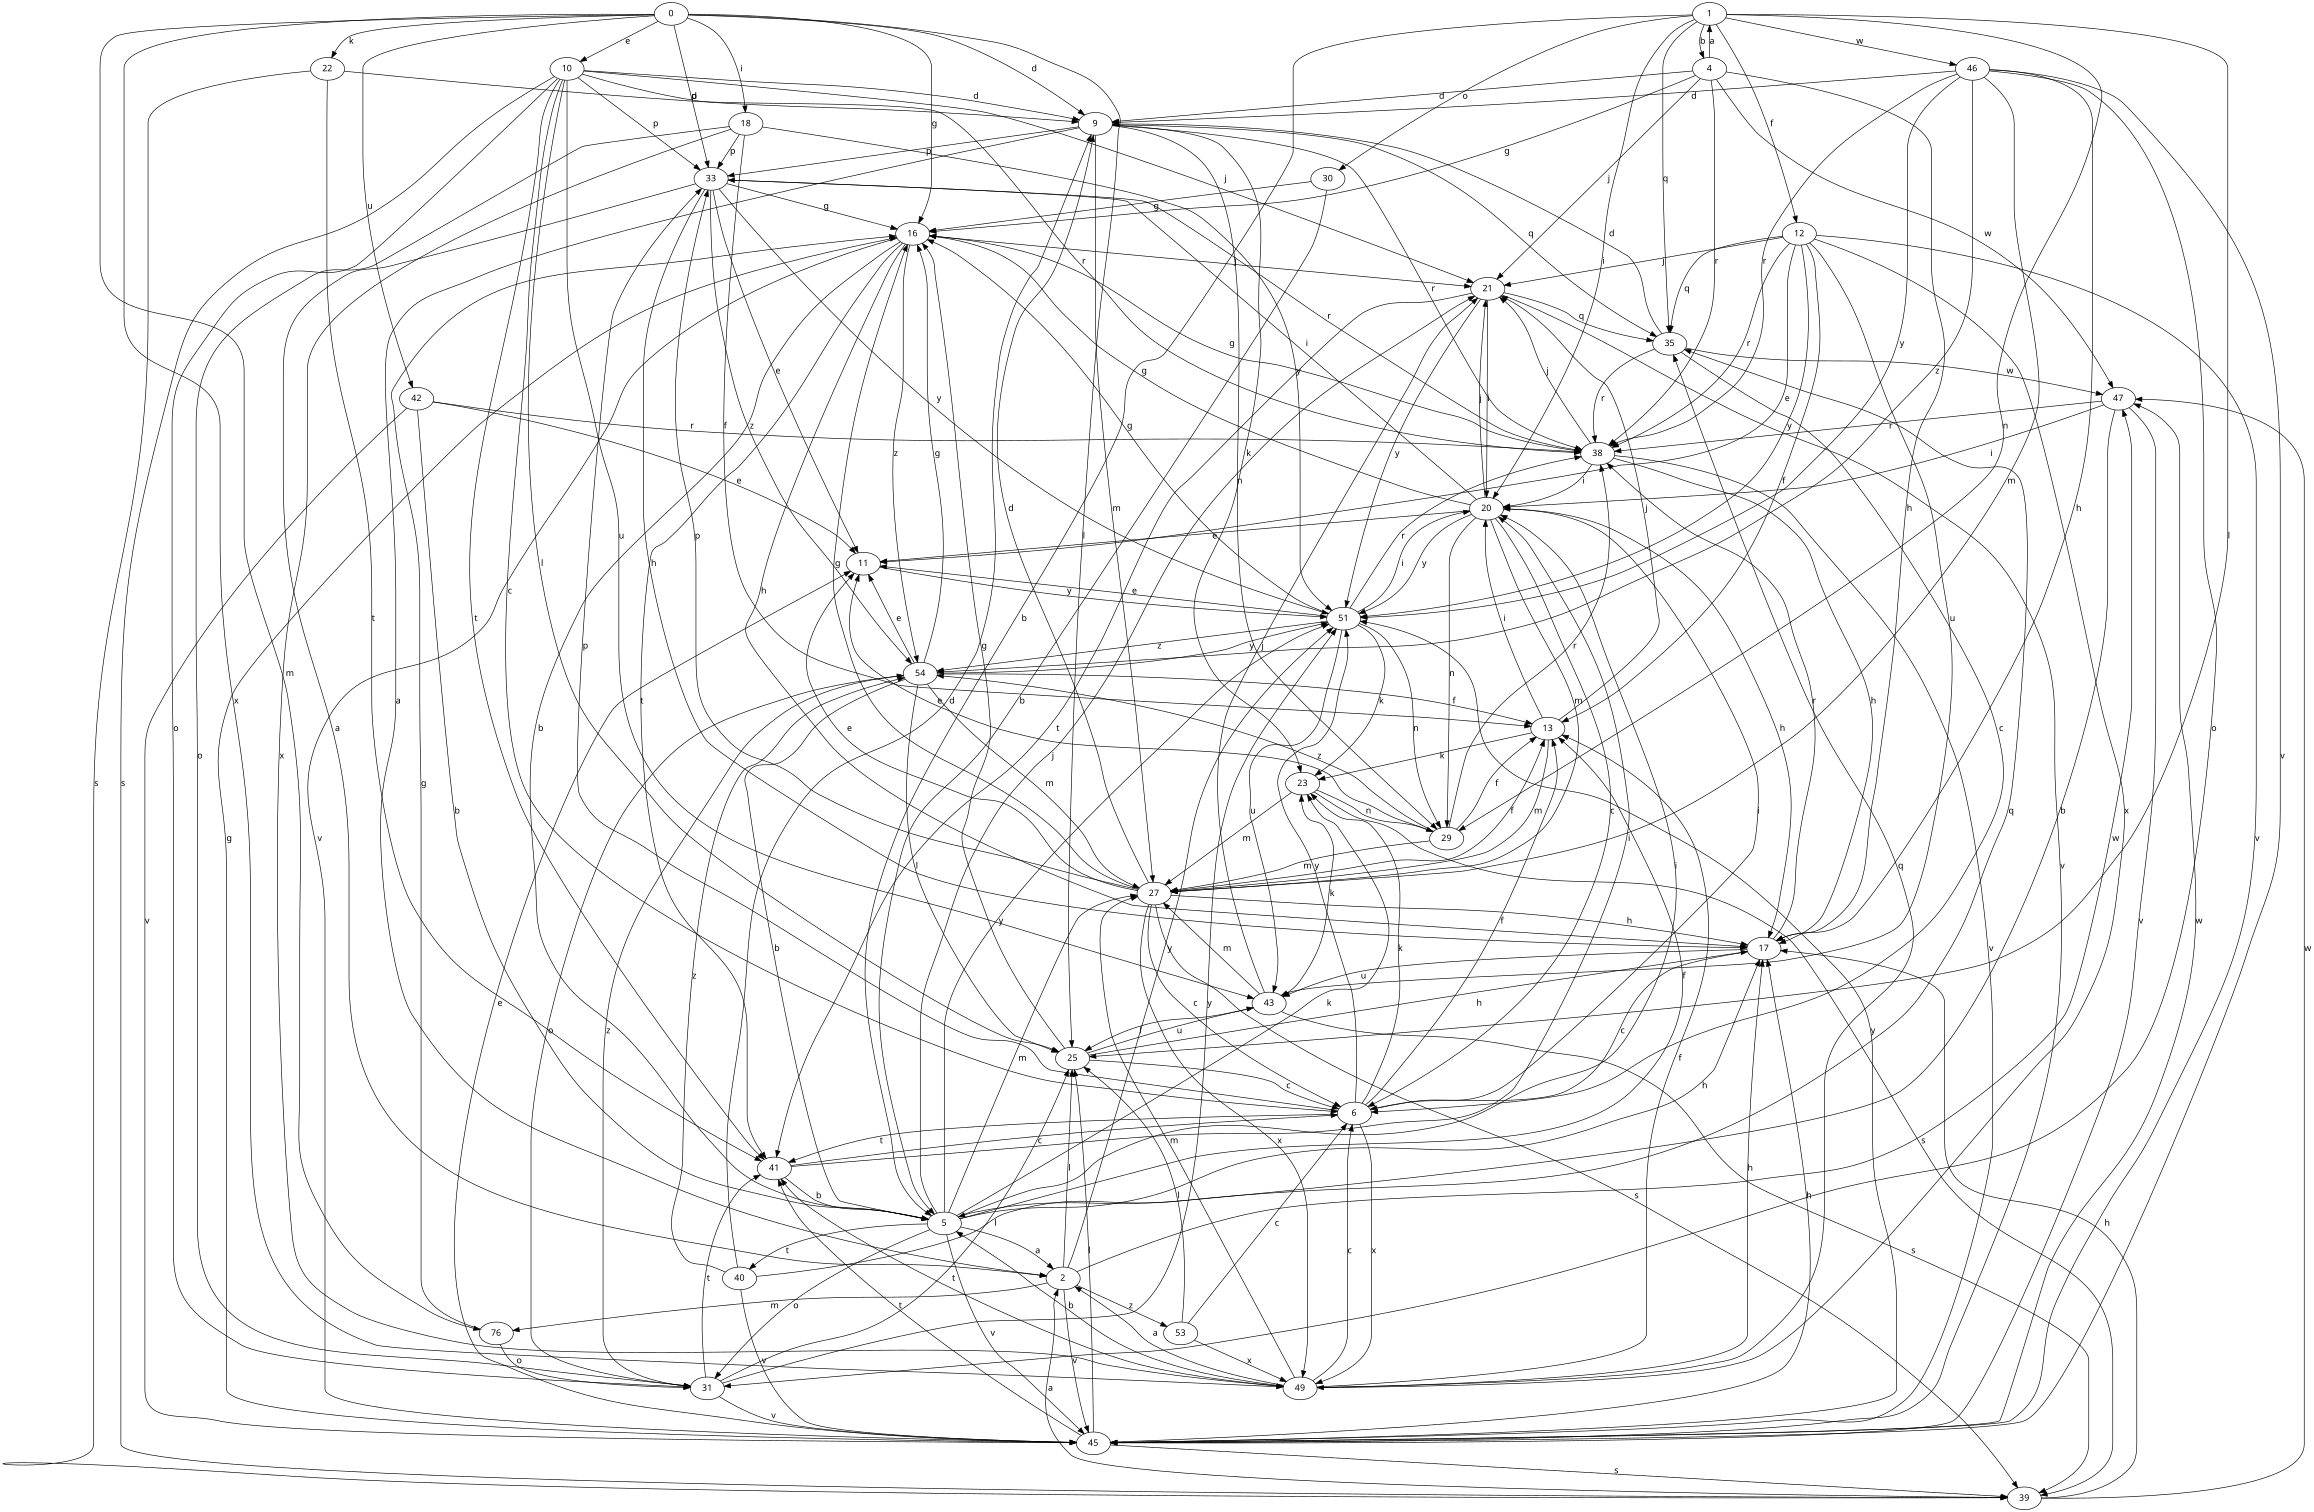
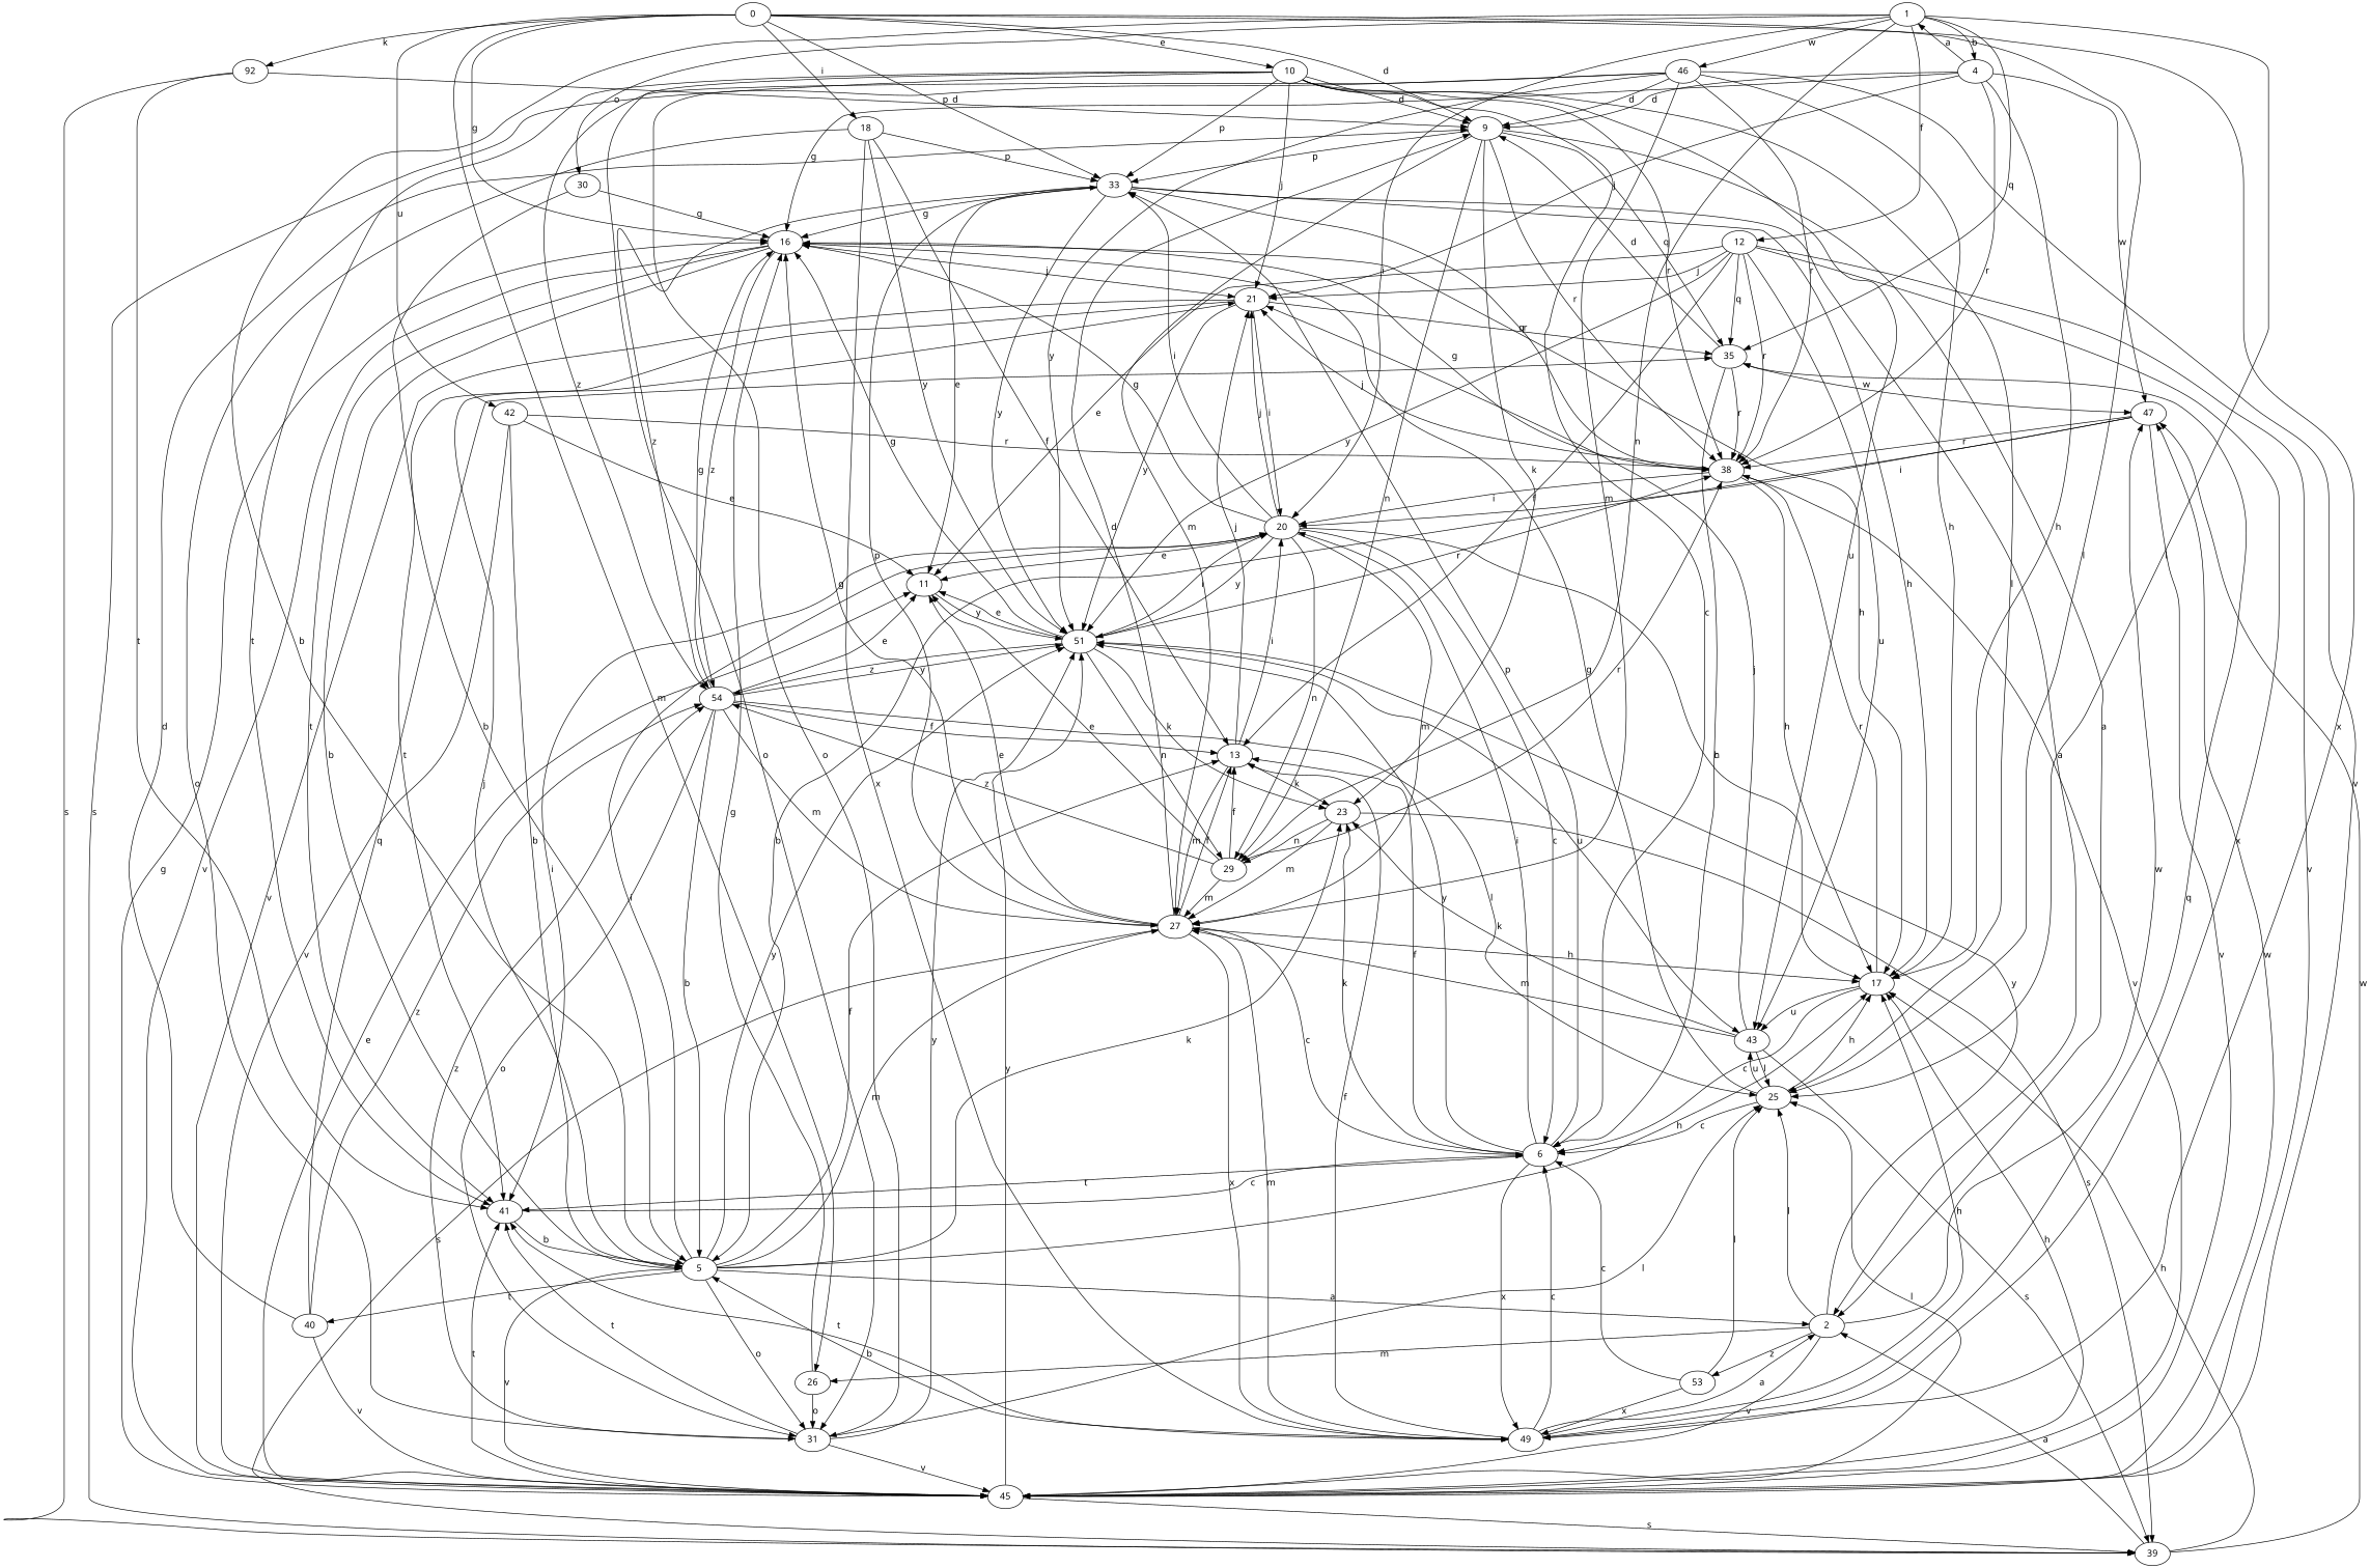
  strict digraph {
    fontname="Noto Sans"
    node [fontname="Noto Sans"]
    edge [fontname="Noto Sans"]
    0
    9
    10
    16
    18
-   22
+   22 [label=92]
    25
-   26 [label=76]
+   26
    33
    42
    49
    29
    35
    2
    38
    23
    27
    21
    31
    6
    41
    39
    43
    5
    45
    17
    54
    51
    13
    11
    1
    4
    12
    20
    30
    46
    47
    40
    53
    0 -> 9 [label=d]
    0 -> 10 [label=e]
    0 -> 16 [label=g]
    0 -> 18 [label=i]
    0 -> 22 [label=k]
    0 -> 25 [label=l]
    0 -> 26 [label=m]
    0 -> 33 [label=p]
    0 -> 42 [label=u]
    0 -> 49 [label=x]
    9 -> 33 [label=p]
    9 -> 29 [label=n]
    9 -> 35 [label=q]
    9 -> 2 [label=a]
    9 -> 38 [label=r]
    9 -> 23 [label=k]
    9 -> 27 [label=m]
    10 -> 9 [label=d]
    10 -> 25 [label=l]
    10 -> 33 [label=p]
    10 -> 38 [label=r]
    10 -> 21 [label=j]
    10 -> 31 [label=o]
    10 -> 6 [label=c]
    10 -> 41 [label=t]
    10 -> 39 [label=s]
    10 -> 43 [label=u]
    16 -> 21 [label=j]
    16 -> 41 [label=t]
    16 -> 5 [label=b]
    16 -> 45 [label=v]
    16 -> 17 [label=h]
    16 -> 54 [label=z]
    18 -> 33 [label=p]
    18 -> 49 [label=x]
    18 -> 31 [label=o]
    18 -> 51 [label=y]
    18 -> 13 [label=f]
    22 -> 9 [label=d]
    22 -> 41 [label=t]
    22 -> 39 [label=s]
    25 -> 16 [label=g]
    25 -> 6 [label=c]
    25 -> 43 [label=u]
    25 -> 17 [label=h]
    26 -> 16 [label=g]
    26 -> 31 [label=o]
    33 -> 16 [label=g]
    33 -> 2 [label=a]
    33 -> 38 [label=r]
    33 -> 17 [label=h]
    33 -> 54 [label=z]
    33 -> 51 [label=y]
    33 -> 11 [label=e]
    42 -> 38 [label=r]
    42 -> 5 [label=b]
    42 -> 45 [label=v]
    42 -> 11 [label=e]
    49 -> 35 [label=q]
    49 -> 2 [label=a]
    49 -> 27 [label=m]
    49 -> 6 [label=c]
    49 -> 41 [label=t]
    49 -> 5 [label=b]
    49 -> 17 [label=h]
    49 -> 13 [label=f]
    29 -> 38 [label=r]
    29 -> 27 [label=m]
    29 -> 54 [label=z]
    29 -> 13 [label=f]
    29 -> 11 [label=e]
    35 -> 9 [label=d]
    35 -> 38 [label=r]
    35 -> 6 [label=c]
    35 -> 47 [label=w]
    2 -> 25 [label=l]
    2 -> 26 [label=m]
    2 -> 45 [label=v]
    2 -> 51 [label=y]
    2 -> 47 [label=w]
    2 -> 53 [label=z]
    38 -> 16 [label=g]
    38 -> 21 [label=j]
    38 -> 45 [label=v]
    38 -> 17 [label=h]
    38 -> 20 [label=i]
    23 -> 29 [label=n]
    23 -> 27 [label=m]
    23 -> 39 [label=s]
    27 -> 9 [label=d]
    27 -> 16 [label=g]
    27 -> 33 [label=p]
    27 -> 49 [label=x]
    27 -> 6 [label=c]
    27 -> 39 [label=s]
    27 -> 17 [label=h]
    27 -> 13 [label=f]
    27 -> 11 [label=e]
    21 -> 35 [label=q]
    21 -> 41 [label=t]
    21 -> 45 [label=v]
    21 -> 51 [label=y]
    21 -> 20 [label=i]
    31 -> 25 [label=l]
    31 -> 41 [label=t]
    31 -> 45 [label=v]
    31 -> 54 [label=z]
    31 -> 51 [label=y]
    6 -> 33 [label=p]
    6 -> 49 [label=x]
    6 -> 23 [label=k]
    6 -> 41 [label=t]
    6 -> 51 [label=y]
    6 -> 13 [label=f]
    6 -> 20 [label=i]
    41 -> 6 [label=c]
    41 -> 5 [label=b]
-   41 -> 20 [label=i]
+   20 -> 41 [label=i]
    39 -> 2 [label=a]
    39 -> 17 [label=h]
    39 -> 47 [label=w]
    43 -> 25 [label=l]
    43 -> 23 [label=k]
    43 -> 27 [label=m]
    43 -> 21 [label=j]
    43 -> 39 [label=s]
    5 -> 2 [label=a]
    5 -> 23 [label=k]
    5 -> 27 [label=m]
    5 -> 21 [label=j]
    5 -> 31 [label=o]
    5 -> 45 [label=v]
    5 -> 17 [label=h]
    5 -> 51 [label=y]
    5 -> 13 [label=f]
    5 -> 20 [label=i]
    5 -> 40 [label=t]
    45 -> 16 [label=g]
    45 -> 25 [label=l]
    45 -> 41 [label=t]
    45 -> 39 [label=s]
    45 -> 17 [label=h]
    45 -> 51 [label=y]
    45 -> 11 [label=e]
    45 -> 47 [label=w]
    17 -> 38 [label=r]
    17 -> 6 [label=c]
    17 -> 43 [label=u]
    54 -> 16 [label=g]
    54 -> 25 [label=l]
    54 -> 27 [label=m]
    54 -> 31 [label=o]
    54 -> 5 [label=b]
    54 -> 51 [label=y]
    54 -> 13 [label=f]
    54 -> 11 [label=e]
    51 -> 16 [label=g]
    51 -> 29 [label=n]
    51 -> 38 [label=r]
    51 -> 23 [label=k]
    51 -> 43 [label=u]
    51 -> 54 [label=z]
    51 -> 11 [label=e]
    51 -> 20 [label=i]
    13 -> 23 [label=k]
    13 -> 27 [label=m]
    13 -> 21 [label=j]
    13 -> 20 [label=i]
    11 -> 51 [label=y]
    1 -> 25 [label=l]
    1 -> 29 [label=n]
    1 -> 35 [label=q]
    1 -> 5 [label=b]
    1 -> 4 [label=b]
    1 -> 12 [label=f]
    1 -> 20 [label=i]
    1 -> 30 [label=o]
    1 -> 46 [label=w]
    4 -> 9 [label=d]
    4 -> 16 [label=g]
    4 -> 38 [label=r]
    4 -> 21 [label=j]
    4 -> 17 [label=h]
    4 -> 1 [label=a]
    4 -> 47 [label=w]
    12 -> 49 [label=x]
    12 -> 35 [label=q]
    12 -> 38 [label=r]
    12 -> 21 [label=j]
    12 -> 43 [label=u]
    12 -> 45 [label=v]
    12 -> 51 [label=y]
    12 -> 13 [label=f]
    12 -> 11 [label=e]
    20 -> 16 [label=g]
    20 -> 33 [label=i]
    20 -> 29 [label=n]
    20 -> 27 [label=m]
    20 -> 21 [label=j]
    20 -> 6 [label=c]
    20 -> 17 [label=h]
    20 -> 51 [label=y]
    20 -> 11 [label=e]
    30 -> 16 [label=g]
    30 -> 5 [label=b]
    46 -> 9 [label=d]
    46 -> 38 [label=r]
    46 -> 27 [label=m]
    46 -> 31 [label=o]
    46 -> 45 [label=v]
    46 -> 17 [label=h]
    46 -> 54 [label=z]
    46 -> 51 [label=y]
    47 -> 38 [label=r]
    47 -> 5 [label=b]
    47 -> 45 [label=v]
    47 -> 20 [label=i]
    40 -> 9 [label=d]
    40 -> 35 [label=q]
    40 -> 45 [label=v]
    40 -> 54 [label=z]
    53 -> 25 [label=l]
    53 -> 49 [label=x]
    53 -> 6 [label=c]
  }
